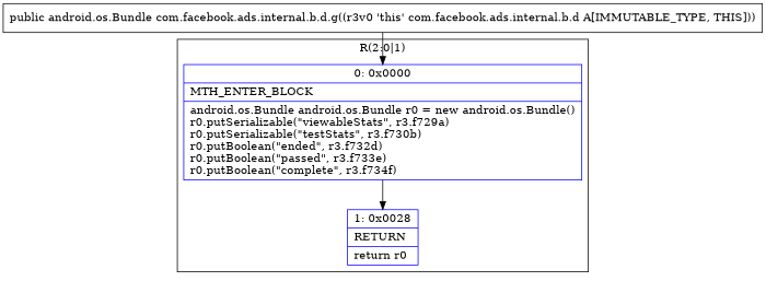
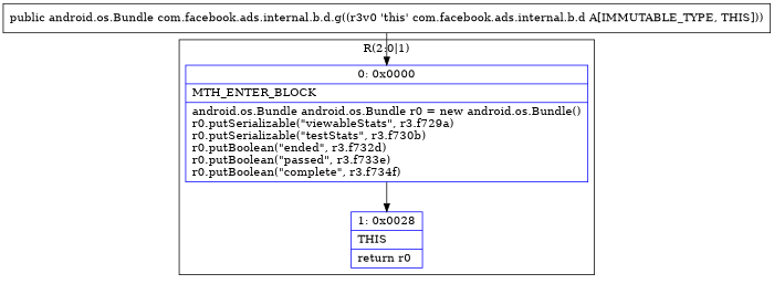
  digraph {
    node [color=blue shape=record]
    n1 [label="{0\:\ 0x0000|MTH_ENTER_BLOCK\l|android.os.Bundle android.os.Bundle r0 = new android.os.Bundle()\lr0.putSerializable(\"viewableStats\", r3.f729a)\lr0.putSerializable(\"testStats\", r3.f730b)\lr0.putBoolean(\"ended\", r3.f732d)\lr0.putBoolean(\"passed\", r3.f733e)\lr0.putBoolean(\"complete\", r3.f734f)\l}"]
-   n2 [label="{1\:\ 0x0028|RETURN\l|return r0\l}"]
+   n2 [label="{1\:\ 0x0028|THIS\l|return r0\l}"]
    n3 [label="{public android.os.Bundle com.facebook.ads.internal.b.d.g((r3v0 'this' com.facebook.ads.internal.b.d A[IMMUTABLE_TYPE, THIS])) }" color=""]
    subgraph cluster_1 {
      label="R(2:0|1)"
      n1
      n2
    }
    n1 -> n2
    n3 -> n1
  }
